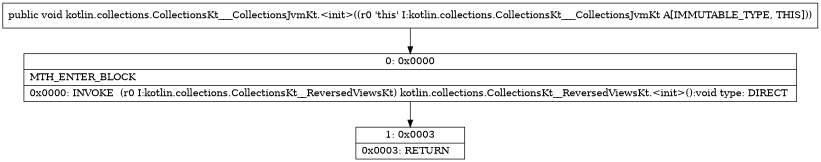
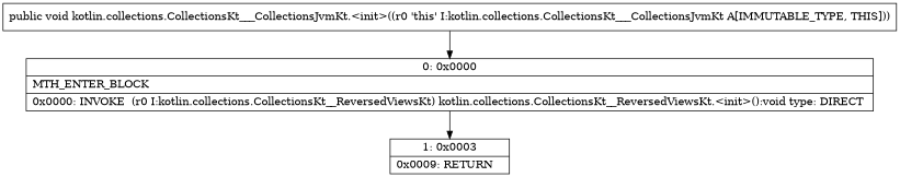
  digraph {
    node [shape=record]
    n1 [label="{0\:\ 0x0000|MTH_ENTER_BLOCK\l|0x0000: INVOKE  (r0 I:kotlin.collections.CollectionsKt__ReversedViewsKt) kotlin.collections.CollectionsKt__ReversedViewsKt.\<init\>():void type: DIRECT \l}"]
-   n2 [label="{1\:\ 0x0003|0x0003: RETURN   \l}"]
+   n2 [label="{1\:\ 0x0003|0x0009: RETURN   \l}"]
    n3 [label="{public void kotlin.collections.CollectionsKt___CollectionsJvmKt.\<init\>((r0 'this' I:kotlin.collections.CollectionsKt___CollectionsJvmKt A[IMMUTABLE_TYPE, THIS])) }"]
    n1 -> n2
    n3 -> n1
  }
